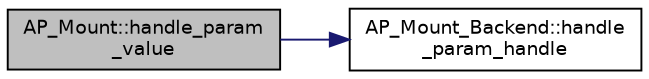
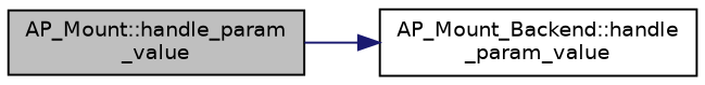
  digraph {
    rankdir=LR
    node [color=black fontname=Helvetica fontsize=10 shape=record style=filled]
    n1 [fillcolor=grey75 fontcolor=black height=0.2 label="AP_Mount::handle_param\l_value" width=0.4]
-   n2 [fillcolor=white height=0.2 label="AP_Mount_Backend::handle\l_param_handle" width=0.4]
+   n2 [fillcolor=white height=0.2 label="AP_Mount_Backend::handle\l_param_value" width=0.4]
    n1 -> n2 [color=midnightblue fontname=Helvetica fontsize=10 labelfontname=Helvetica labelfontsize=10 style=solid]
  }
